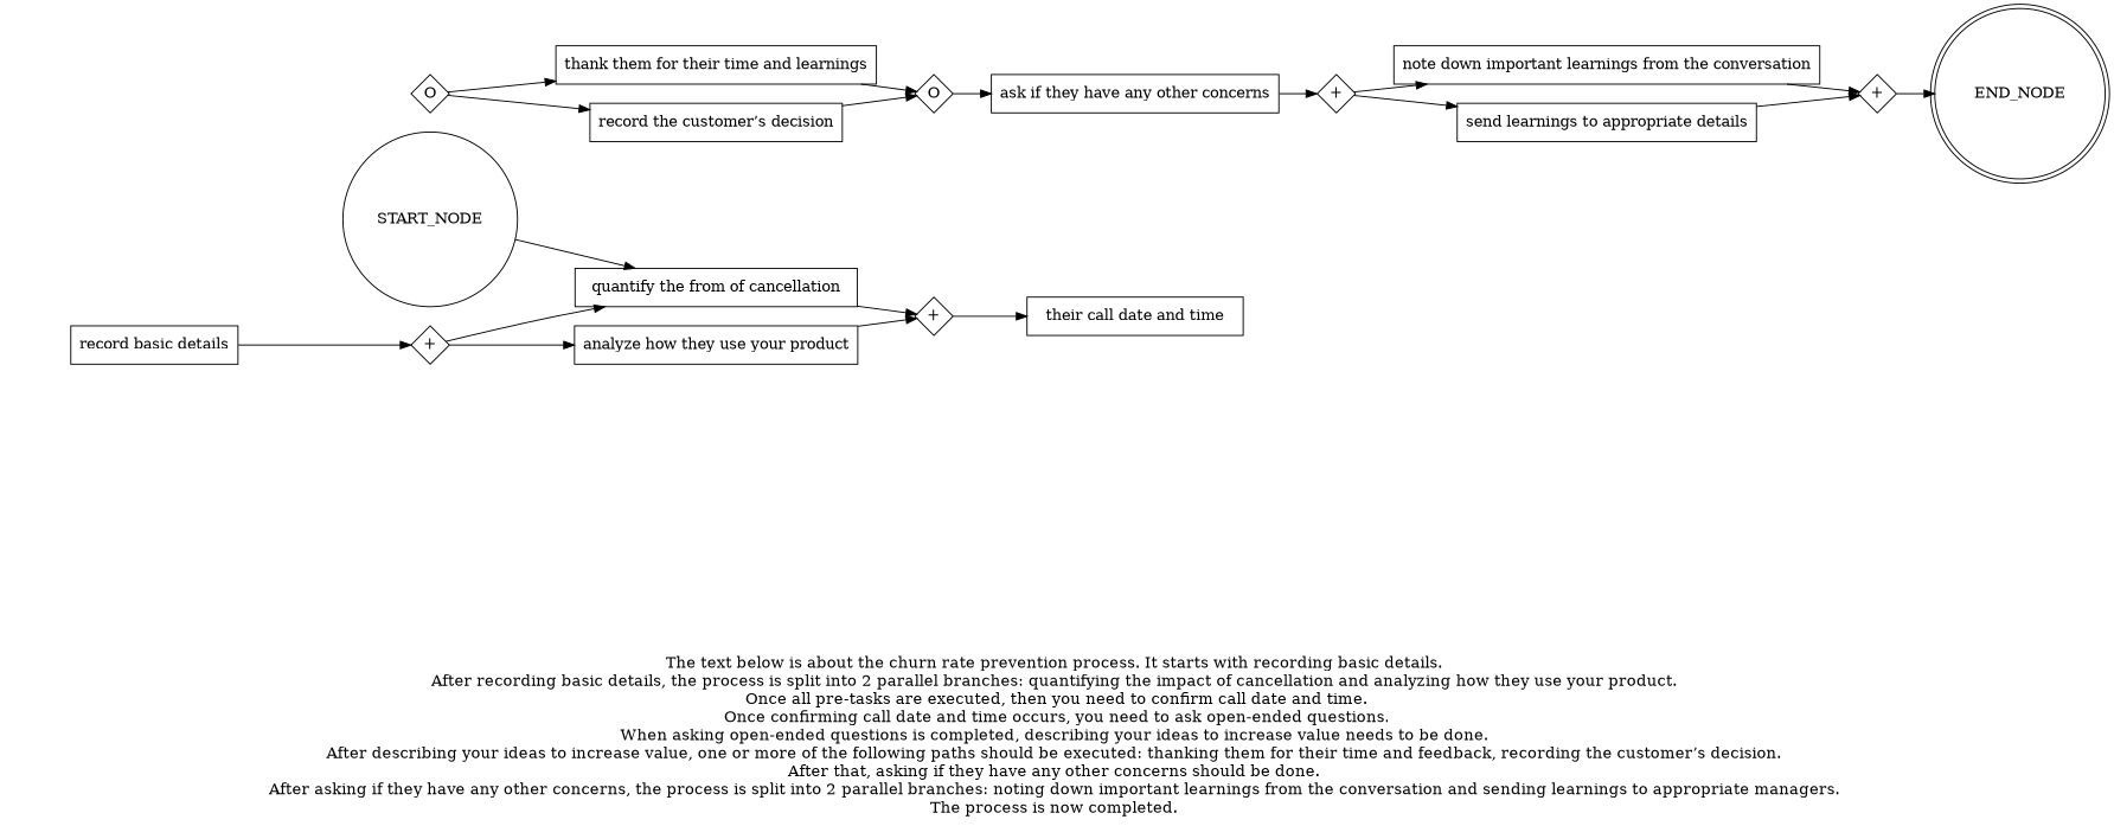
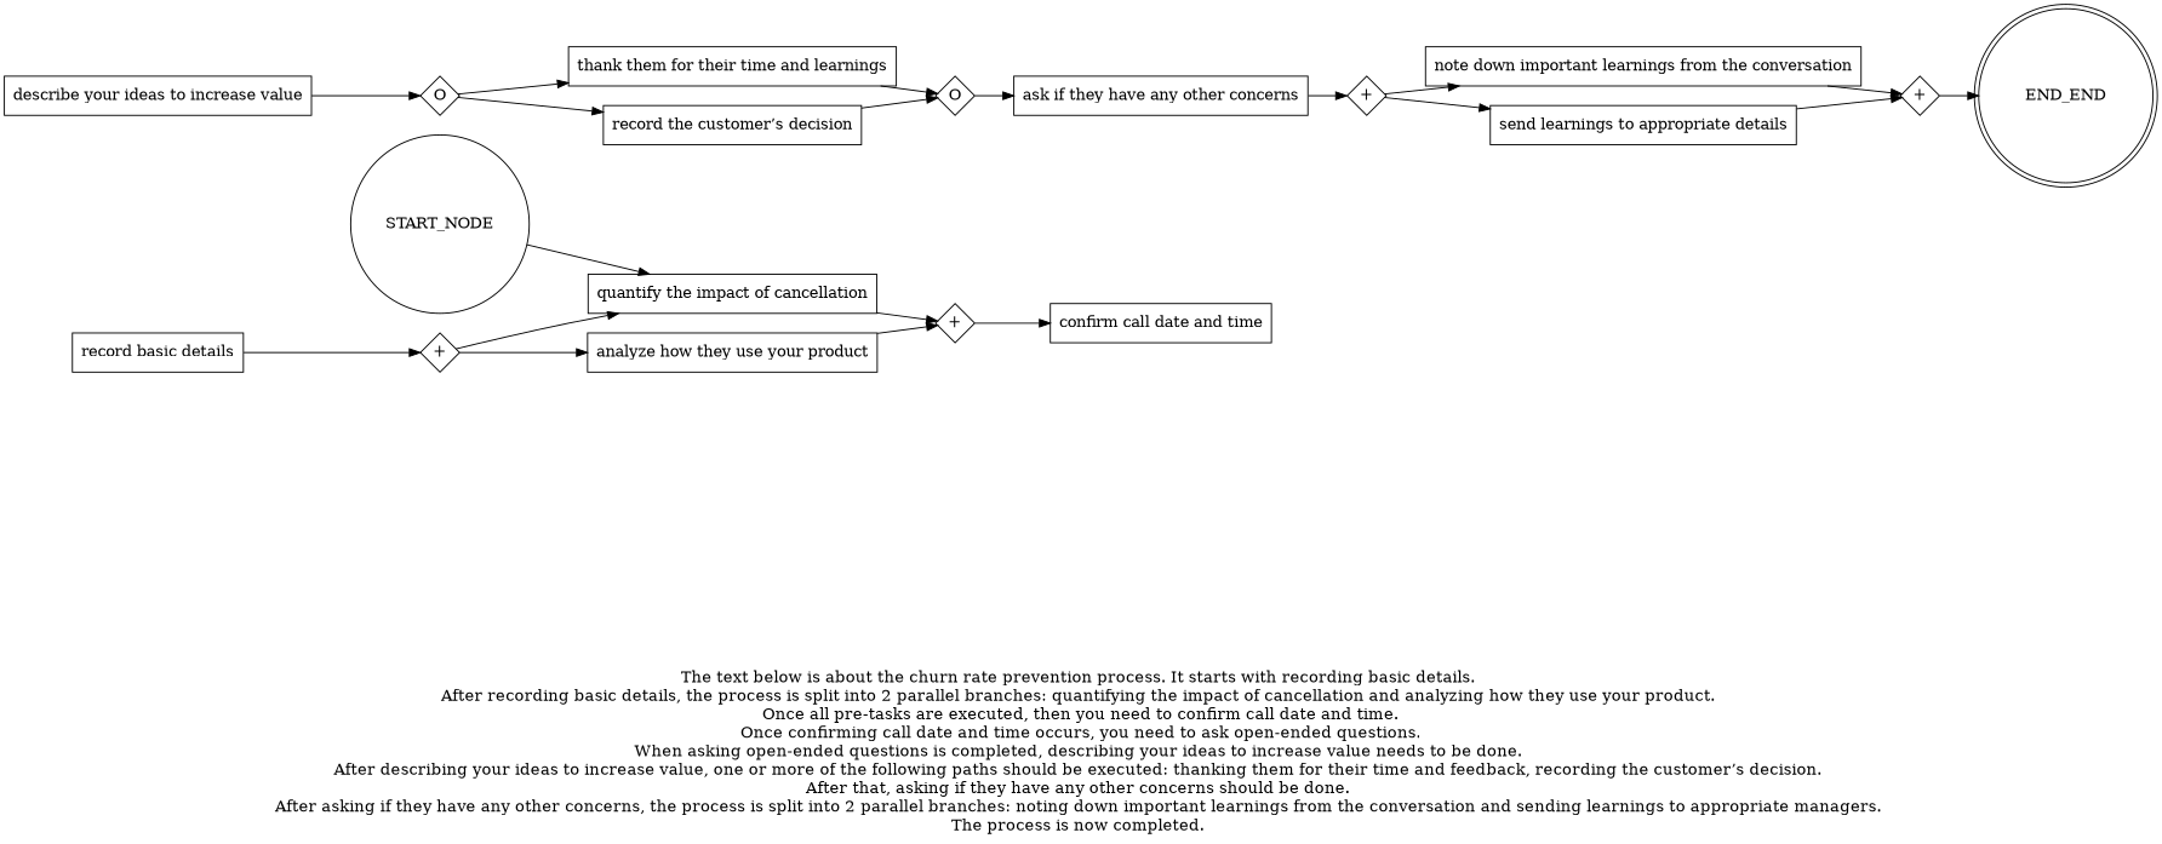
  digraph {
    fontsize=15
    label="\n\n\nThe text below is about the churn rate prevention process. It starts with recording basic details. \nAfter recording basic details, the process is split into 2 parallel branches: quantifying the impact of cancellation and analyzing how they use your product. \nOnce all pre-tasks are executed, then you need to confirm call date and time.\nOnce confirming call date and time occurs, you need to ask open-ended questions.\nWhen asking open-ended questions is completed, describing your ideas to increase value needs to be done. \nAfter describing your ideas to increase value, one or more of the following paths should be executed: thanking them for their time and feedback, recording the customer’s decision. \nAfter that, asking if they have any other concerns should be done. \nAfter asking if they have any other concerns, the process is split into 2 parallel branches: noting down important learnings from the conversation and sending learnings to appropriate managers. \nThe process is now completed. \n"
    rankdir=LR
    node [shape=box]
    "record basic details"
    n2 [fixedsize=true label="+" shape=diamond width=0.5]
-   "quantify the impact of cancellation" [label="quantify the from of cancellation"]
+   "quantify the impact of cancellation"
    "analyze how they use your product"
    n5 [fixedsize=true label="+" shape=diamond width=0.5]
-   "confirm call date and time" [label="their call date and time"]
+   "confirm call date and time"
+   "describe your ideas to increase value"
    n8 [fixedsize=true label=O shape=diamond width=0.5]
    n9 [label="thank them for their time and learnings"]
    "record the customer’s decision"
    n11 [fixedsize=true label=O shape=diamond width=0.5]
    "ask if they have any other concerns"
    n13 [fixedsize=true label="+" shape=diamond width=0.5]
    "note down important learnings from the conversation"
    n15 [label="send learnings to appropriate details"]
    n16 [fixedsize=true label="+" shape=diamond width=0.5]
-   END_NODE [shape=doublecircle width=0.2]
+   END_NODE [shape=doublecircle width=0.2 label=END_END]
    START_NODE [shape=circle width=0.3]
    subgraph sub_1 {
      "record basic details"
      n2
      "quantify the impact of cancellation"
      "analyze how they use your product"
      n5
      "confirm call date and time"
+     "describe your ideas to increase value"
      n8
      n9
      "record the customer’s decision"
      n11
      "ask if they have any other concerns"
      n13
      "note down important learnings from the conversation"
      n15
      n16
    }
    "record basic details" -> n2
    n2 -> "quantify the impact of cancellation"
    n2 -> "analyze how they use your product"
    "quantify the impact of cancellation" -> n5
    "analyze how they use your product" -> n5
    n5 -> "confirm call date and time"
+   "describe your ideas to increase value" -> n8
    n8 -> n9
    n8 -> "record the customer’s decision"
    n9 -> n11
    "record the customer’s decision" -> n11
    n11 -> "ask if they have any other concerns"
    "ask if they have any other concerns" -> n13
    n13 -> "note down important learnings from the conversation"
    n13 -> n15
    "note down important learnings from the conversation" -> n16
    n15 -> n16
    n16 -> END_NODE
    START_NODE -> "quantify the impact of cancellation"
  }
